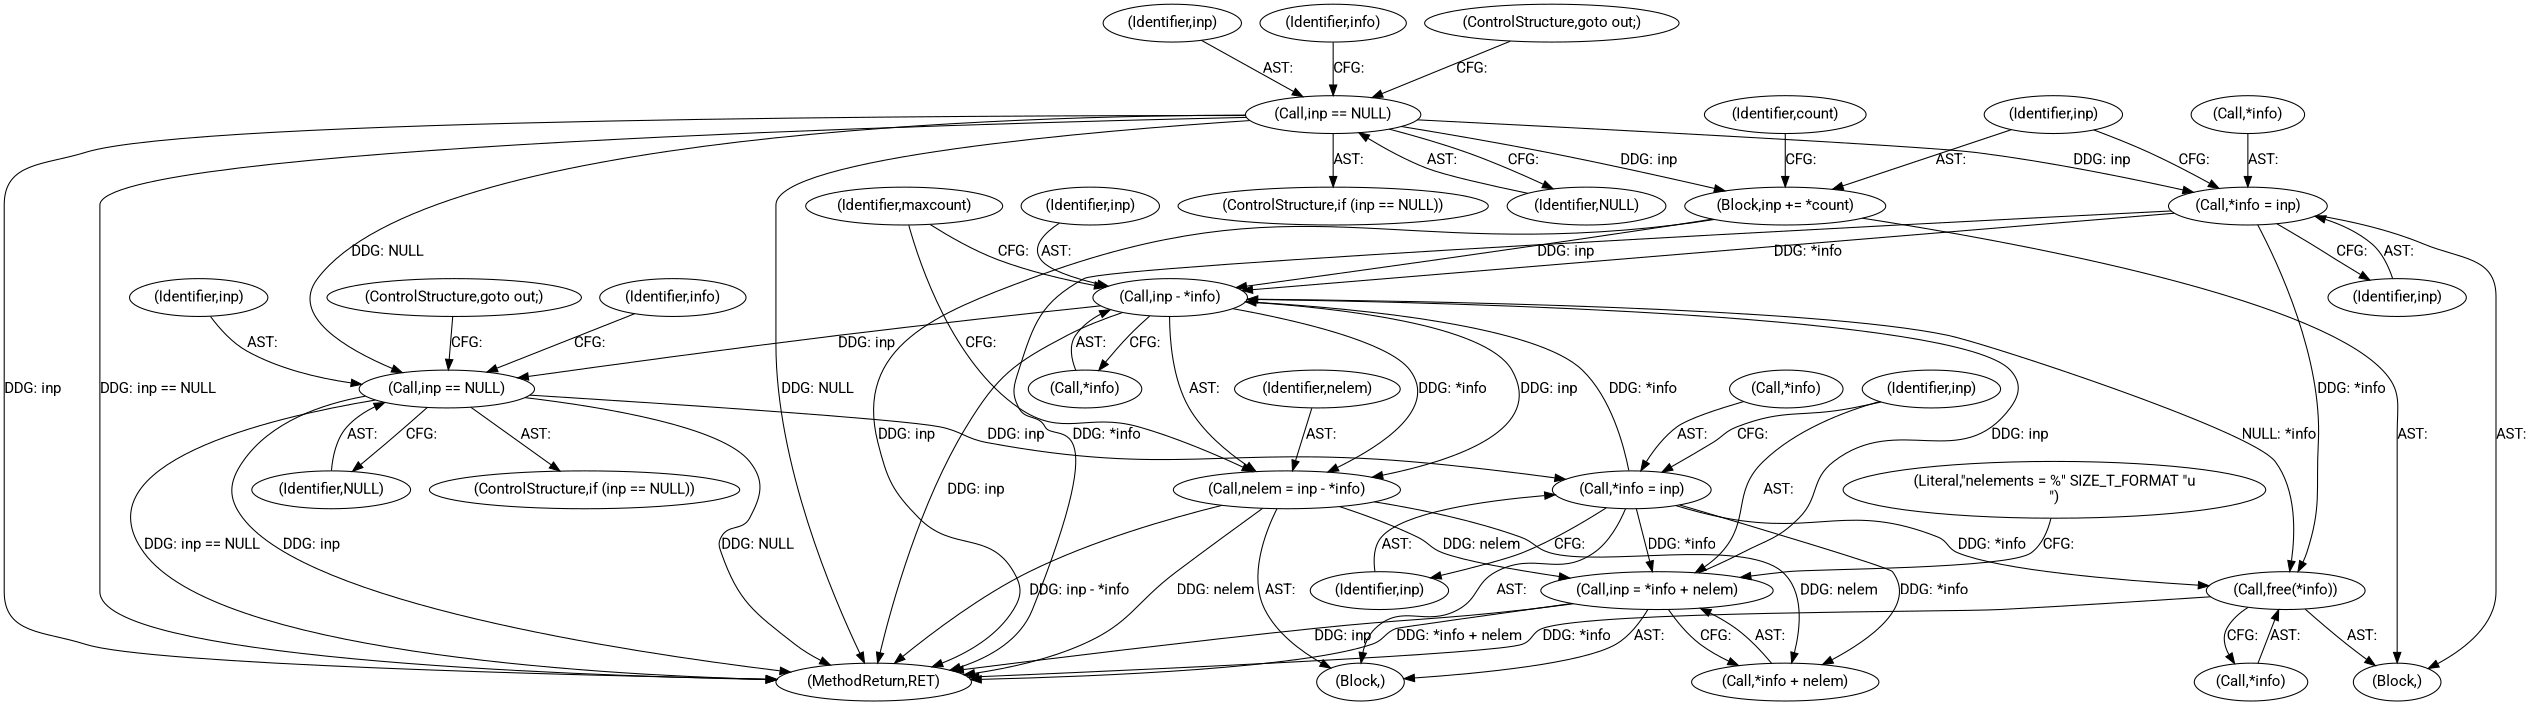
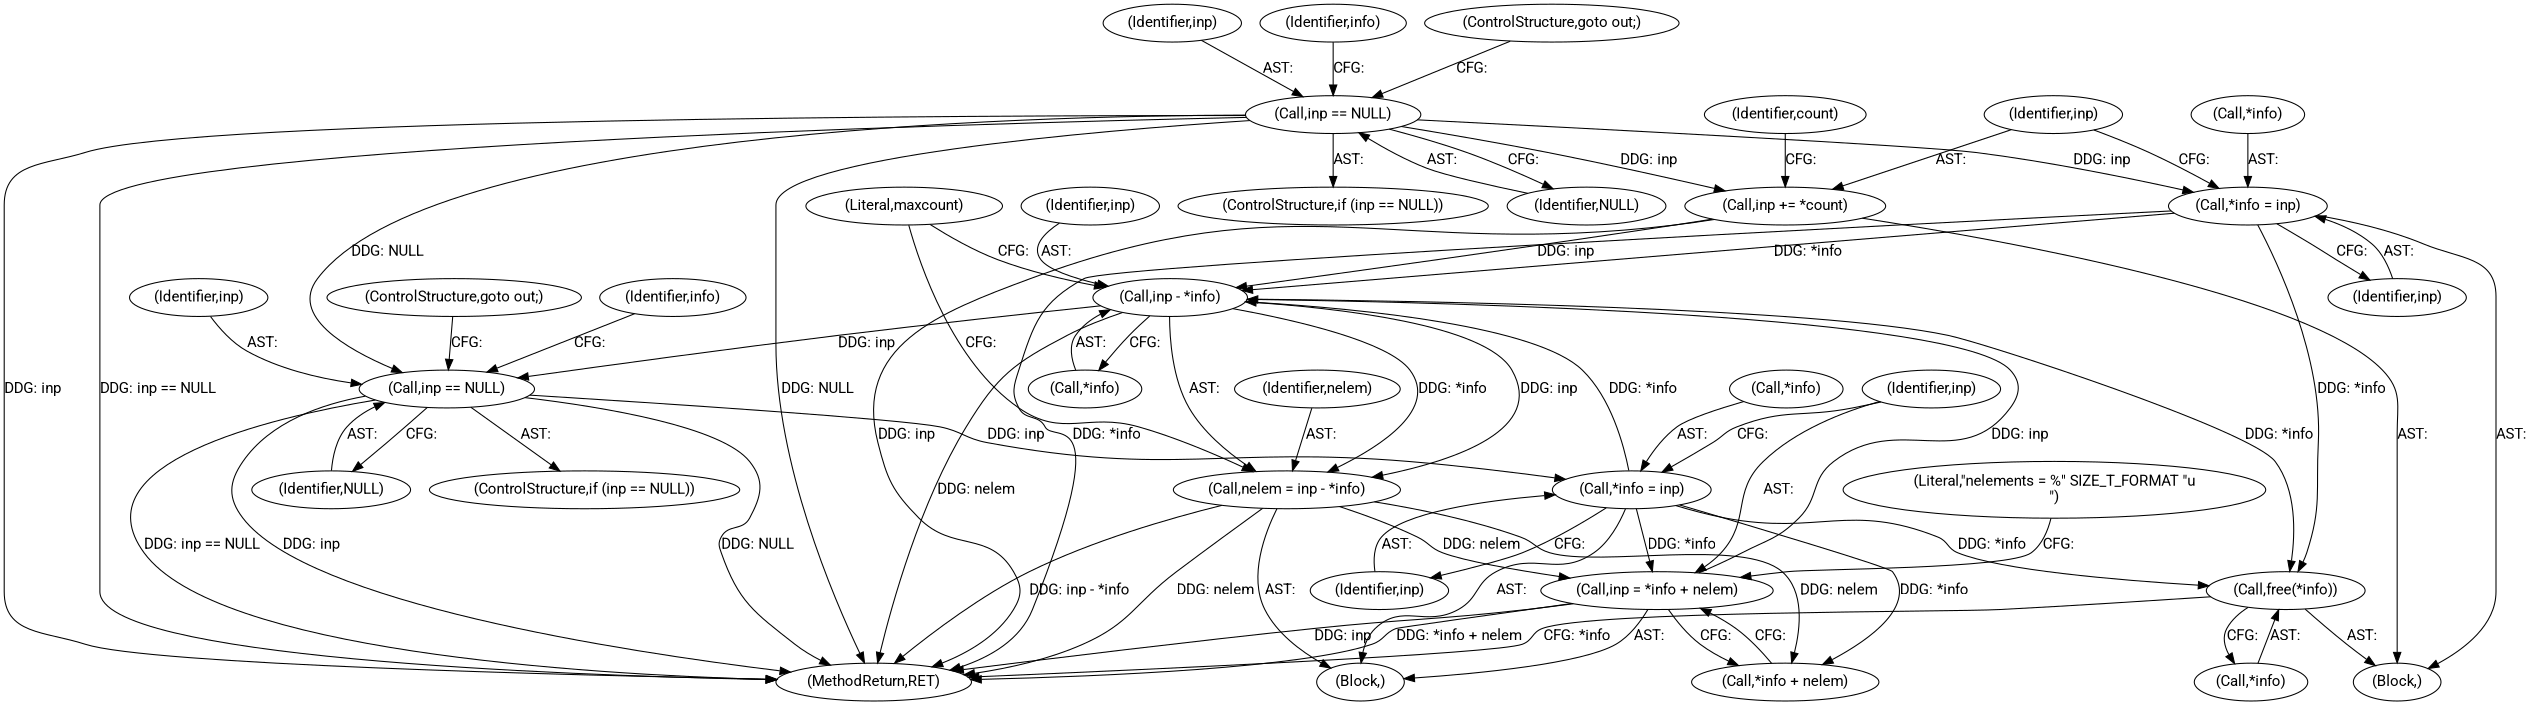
  digraph {
    fontname=Roboto
    node [fontname=Roboto]
    edge [fontname=Roboto]
    n1 [label="(Call,free(*info))"]
    n2 [label="(Call,*info)"]
    n3 [label="(Block,)"]
    n4 [label="(MethodReturn,RET)"]
    n5 [label="(Call,inp - *info)"]
    n6 [label="(Call,inp == NULL)"]
    n7 [label="(Call,nelem = inp - *info)"]
    n8 [label="(Call,*info)"]
    n9 [label="(Call,*info = inp)"]
    n10 [label="(ControlStructure,if (inp == NULL))"]
    n11 [label="(Identifier,NULL)"]
    n12 [label="(Call,inp = *info + nelem)"]
    n13 [label="(Call,*info + nelem)"]
    n14 [label="(Block,)"]
    n15 [label="(Identifier,inp)"]
    n16 [label="(Call,inp == NULL)"]
-   n17 [label="(Block,inp += *count)"]
+   n17 [label="(Call,inp += *count)"]
    n18 [label="(Call,*info = inp)"]
    n19 [label="(ControlStructure,if (inp == NULL))"]
    n20 [label="(Identifier,NULL)"]
    n21 [label="(Identifier,inp)"]
    n22 [label="(Identifier,inp)"]
    n23 [label="(Identifier,count)"]
    n24 [label="(Call,*info)"]
    n25 [label="(Identifier,inp)"]
    n26 [label="(Literal,\"nelements = %\" SIZE_T_FORMAT \"u\n\")"]
    n27 [label="(Identifier,inp)"]
    n28 [label="(Identifier,nelem)"]
    n29 [label="(Identifier,inp)"]
    n30 [label="(Call,*info)"]
    n31 [label="(Identifier,info)"]
    n32 [label="(ControlStructure,goto out;)"]
-   n33 [label="(Identifier,maxcount)"]
+   n33 [label="(Literal,maxcount)"]
    n34 [label="(Identifier,info)"]
    n35 [label="(Identifier,inp)"]
    n36 [label="(ControlStructure,goto out;)"]
    n1 -> n2 [label="CFG: "]
    n1 -> n3 [label="AST: "]
-   n1 -> n4 [label="DDG: *info"]
+   n1 -> n4 [label="CFG: *info"]
    n2 -> n1 [label="AST: "]
-   n5 -> n1 [label="NULL: *info"]
-   n5 -> n4 [label="DDG: inp"]
+   n5 -> n1 [label="DDG: *info"]
+   n5 -> n4 [label="DDG: nelem"]
    n5 -> n6 [label="DDG: inp"]
    n5 -> n7 [label="AST: "]
    n5 -> n7 [label="DDG: inp"]
    n5 -> n7 [label="DDG: *info"]
    n5 -> n8 [label="CFG: "]
    n6 -> n4 [label="DDG: inp"]
    n6 -> n4 [label="DDG: NULL"]
    n6 -> n4 [label="DDG: inp == NULL"]
    n6 -> n9 [label="DDG: inp"]
    n6 -> n10 [label="AST: "]
    n6 -> n11 [label="CFG: "]
    n7 -> n4 [label="DDG: nelem"]
    n7 -> n4 [label="DDG: inp - *info"]
    n7 -> n12 [label="DDG: nelem"]
    n7 -> n13 [label="DDG: nelem"]
    n7 -> n14 [label="AST: "]
    n8 -> n5 [label="AST: "]
    n9 -> n1 [label="DDG: *info"]
    n9 -> n5 [label="DDG: *info"]
    n9 -> n12 [label="DDG: *info"]
    n9 -> n13 [label="DDG: *info"]
    n9 -> n14 [label="AST: "]
    n9 -> n15 [label="CFG: "]
    n11 -> n6 [label="AST: "]
    n12 -> n4 [label="DDG: inp"]
    n12 -> n4 [label="DDG: *info + nelem"]
    n12 -> n5 [label="DDG: inp"]
    n12 -> n13 [label="CFG: "]
    n12 -> n14 [label="AST: "]
-   n13 -> n12 [label="AST: "]
+   n13 -> n12 [label="CFG: "]
    n15 -> n9 [label="AST: "]
    n16 -> n4 [label="DDG: inp"]
    n16 -> n4 [label="DDG: inp == NULL"]
    n16 -> n4 [label="DDG: NULL"]
    n16 -> n6 [label="DDG: NULL"]
    n16 -> n17 [label="DDG: inp"]
    n16 -> n18 [label="DDG: inp"]
    n16 -> n19 [label="AST: "]
    n16 -> n20 [label="CFG: "]
    n17 -> n3 [label="AST: "]
    n17 -> n4 [label="DDG: inp"]
    n17 -> n5 [label="DDG: inp"]
    n18 -> n1 [label="DDG: *info"]
    n18 -> n3 [label="AST: "]
    n18 -> n4 [label="DDG: *info"]
    n18 -> n5 [label="DDG: *info"]
    n18 -> n21 [label="CFG: "]
    n20 -> n16 [label="AST: "]
    n21 -> n18 [label="AST: "]
    n22 -> n16 [label="AST: "]
    n23 -> n17 [label="CFG: "]
    n24 -> n18 [label="AST: "]
    n25 -> n17 [label="AST: "]
    n25 -> n18 [label="CFG: "]
    n26 -> n12 [label="CFG: "]
    n27 -> n9 [label="CFG: "]
    n27 -> n12 [label="AST: "]
    n28 -> n7 [label="AST: "]
    n29 -> n5 [label="AST: "]
    n30 -> n9 [label="AST: "]
    n31 -> n16 [label="CFG: "]
    n32 -> n16 [label="CFG: "]
    n33 -> n5 [label="CFG: "]
    n33 -> n7 [label="CFG: "]
    n34 -> n6 [label="CFG: "]
    n35 -> n6 [label="AST: "]
    n36 -> n6 [label="CFG: "]
  }
